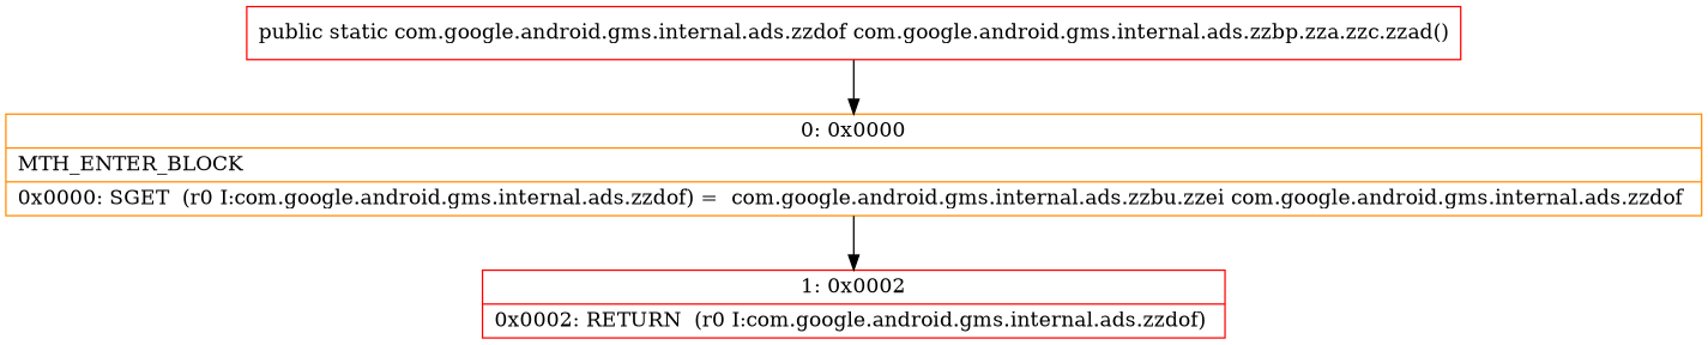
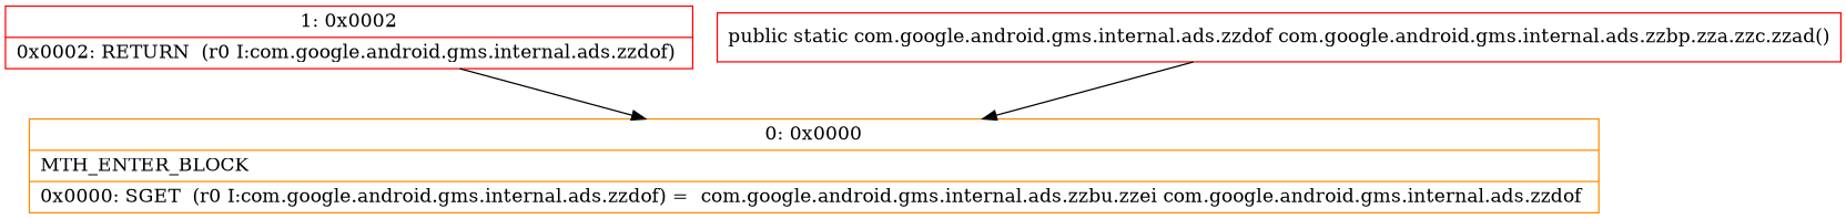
  digraph {
    node [shape=record color=red]
    n1 [label="{0\:\ 0x0000|MTH_ENTER_BLOCK\l|0x0000: SGET  (r0 I:com.google.android.gms.internal.ads.zzdof) =  com.google.android.gms.internal.ads.zzbu.zzei com.google.android.gms.internal.ads.zzdof \l}" color=darkorange]
    n2 [label="{1\:\ 0x0002|0x0002: RETURN  (r0 I:com.google.android.gms.internal.ads.zzdof) \l}"]
    n3 [label="{public static com.google.android.gms.internal.ads.zzdof com.google.android.gms.internal.ads.zzbp.zza.zzc.zzad() }"]
-   n1 -> n2
+   n2 -> n1
    n3 -> n1
  }
